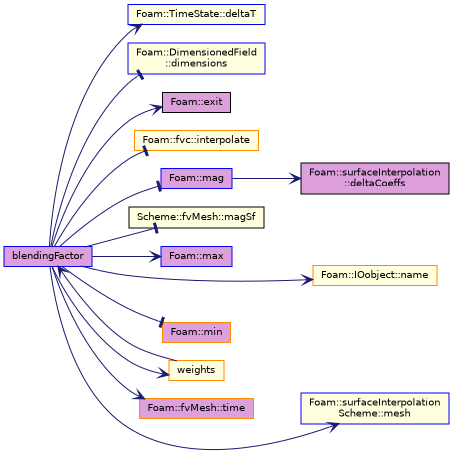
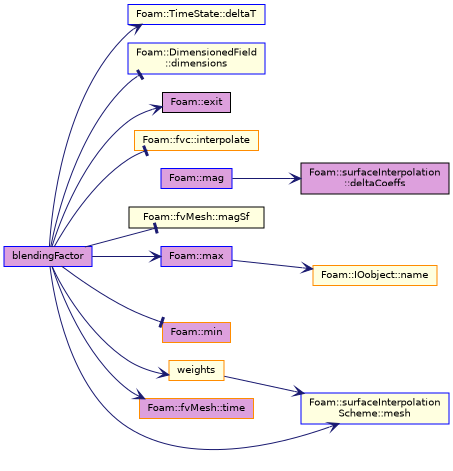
  digraph {
    rankdir=LR
    node [color=blue fillcolor=plum fontname=Helvetica fontsize=10 shape=record style=filled]
    edge [arrowhead=vee color=midnightblue fontname=Helvetica fontsize=10 labelfontname=Helvetica labelfontsize=10 style=solid]
    n1 [fontcolor=black height=0.2 label=blendingFactor width=0.4]
    n2 [fillcolor=lightyellow height=0.2 label="Foam::TimeState::deltaT" width=0.4]
    n3 [fillcolor=lightyellow height=0.2 label="Foam::DimensionedField\l::dimensions" width=0.4]
    n4 [color=black height=0.2 label="Foam::exit" width=0.4]
    n5 [color=darkorange fillcolor=lightyellow height=0.2 label="Foam::fvc::interpolate" width=0.4]
    n6 [height=0.2 label="Foam::mag" width=0.4]
-   n7 [color=black fillcolor=lightyellow height=0.2 label="Scheme::fvMesh::magSf" width=0.4]
+   n7 [color=black fillcolor=lightyellow height=0.2 label="Foam::fvMesh::magSf" width=0.4]
    n8 [height=0.2 label="Foam::max" width=0.4]
    n9 [fillcolor=lightyellow height=0.2 label="Foam::surfaceInterpolation\lScheme::mesh" width=0.4]
    n10 [color=darkorange height=0.2 label="Foam::min" width=0.4]
    n11 [color=darkorange fillcolor=lightyellow height=0.2 label="Foam::IOobject::name" width=0.4]
    n12 [color=darkorange height=0.2 label="Foam::fvMesh::time" width=0.4]
    n13 [color=darkorange fillcolor=lightyellow height=0.2 label=weights width=0.4]
    n14 [color=black height=0.2 label="Foam::surfaceInterpolation\l::deltaCoeffs" width=0.4]
    n1 -> n2
    n1 -> n3 [arrowhead=tee]
    n1 -> n4
    n1 -> n5 [arrowhead=tee]
-   n1 -> n6 [arrowhead=tee]
    n1 -> n7 [arrowhead=tee]
    n1 -> n8
    n1 -> n9
    n1 -> n10 [arrowhead=tee]
-   n1 -> n11
+   n8 -> n11
    n1 -> n12
    n1 -> n13
    n6 -> n14
-   n13 -> n1
+   n13 -> n9
  }
